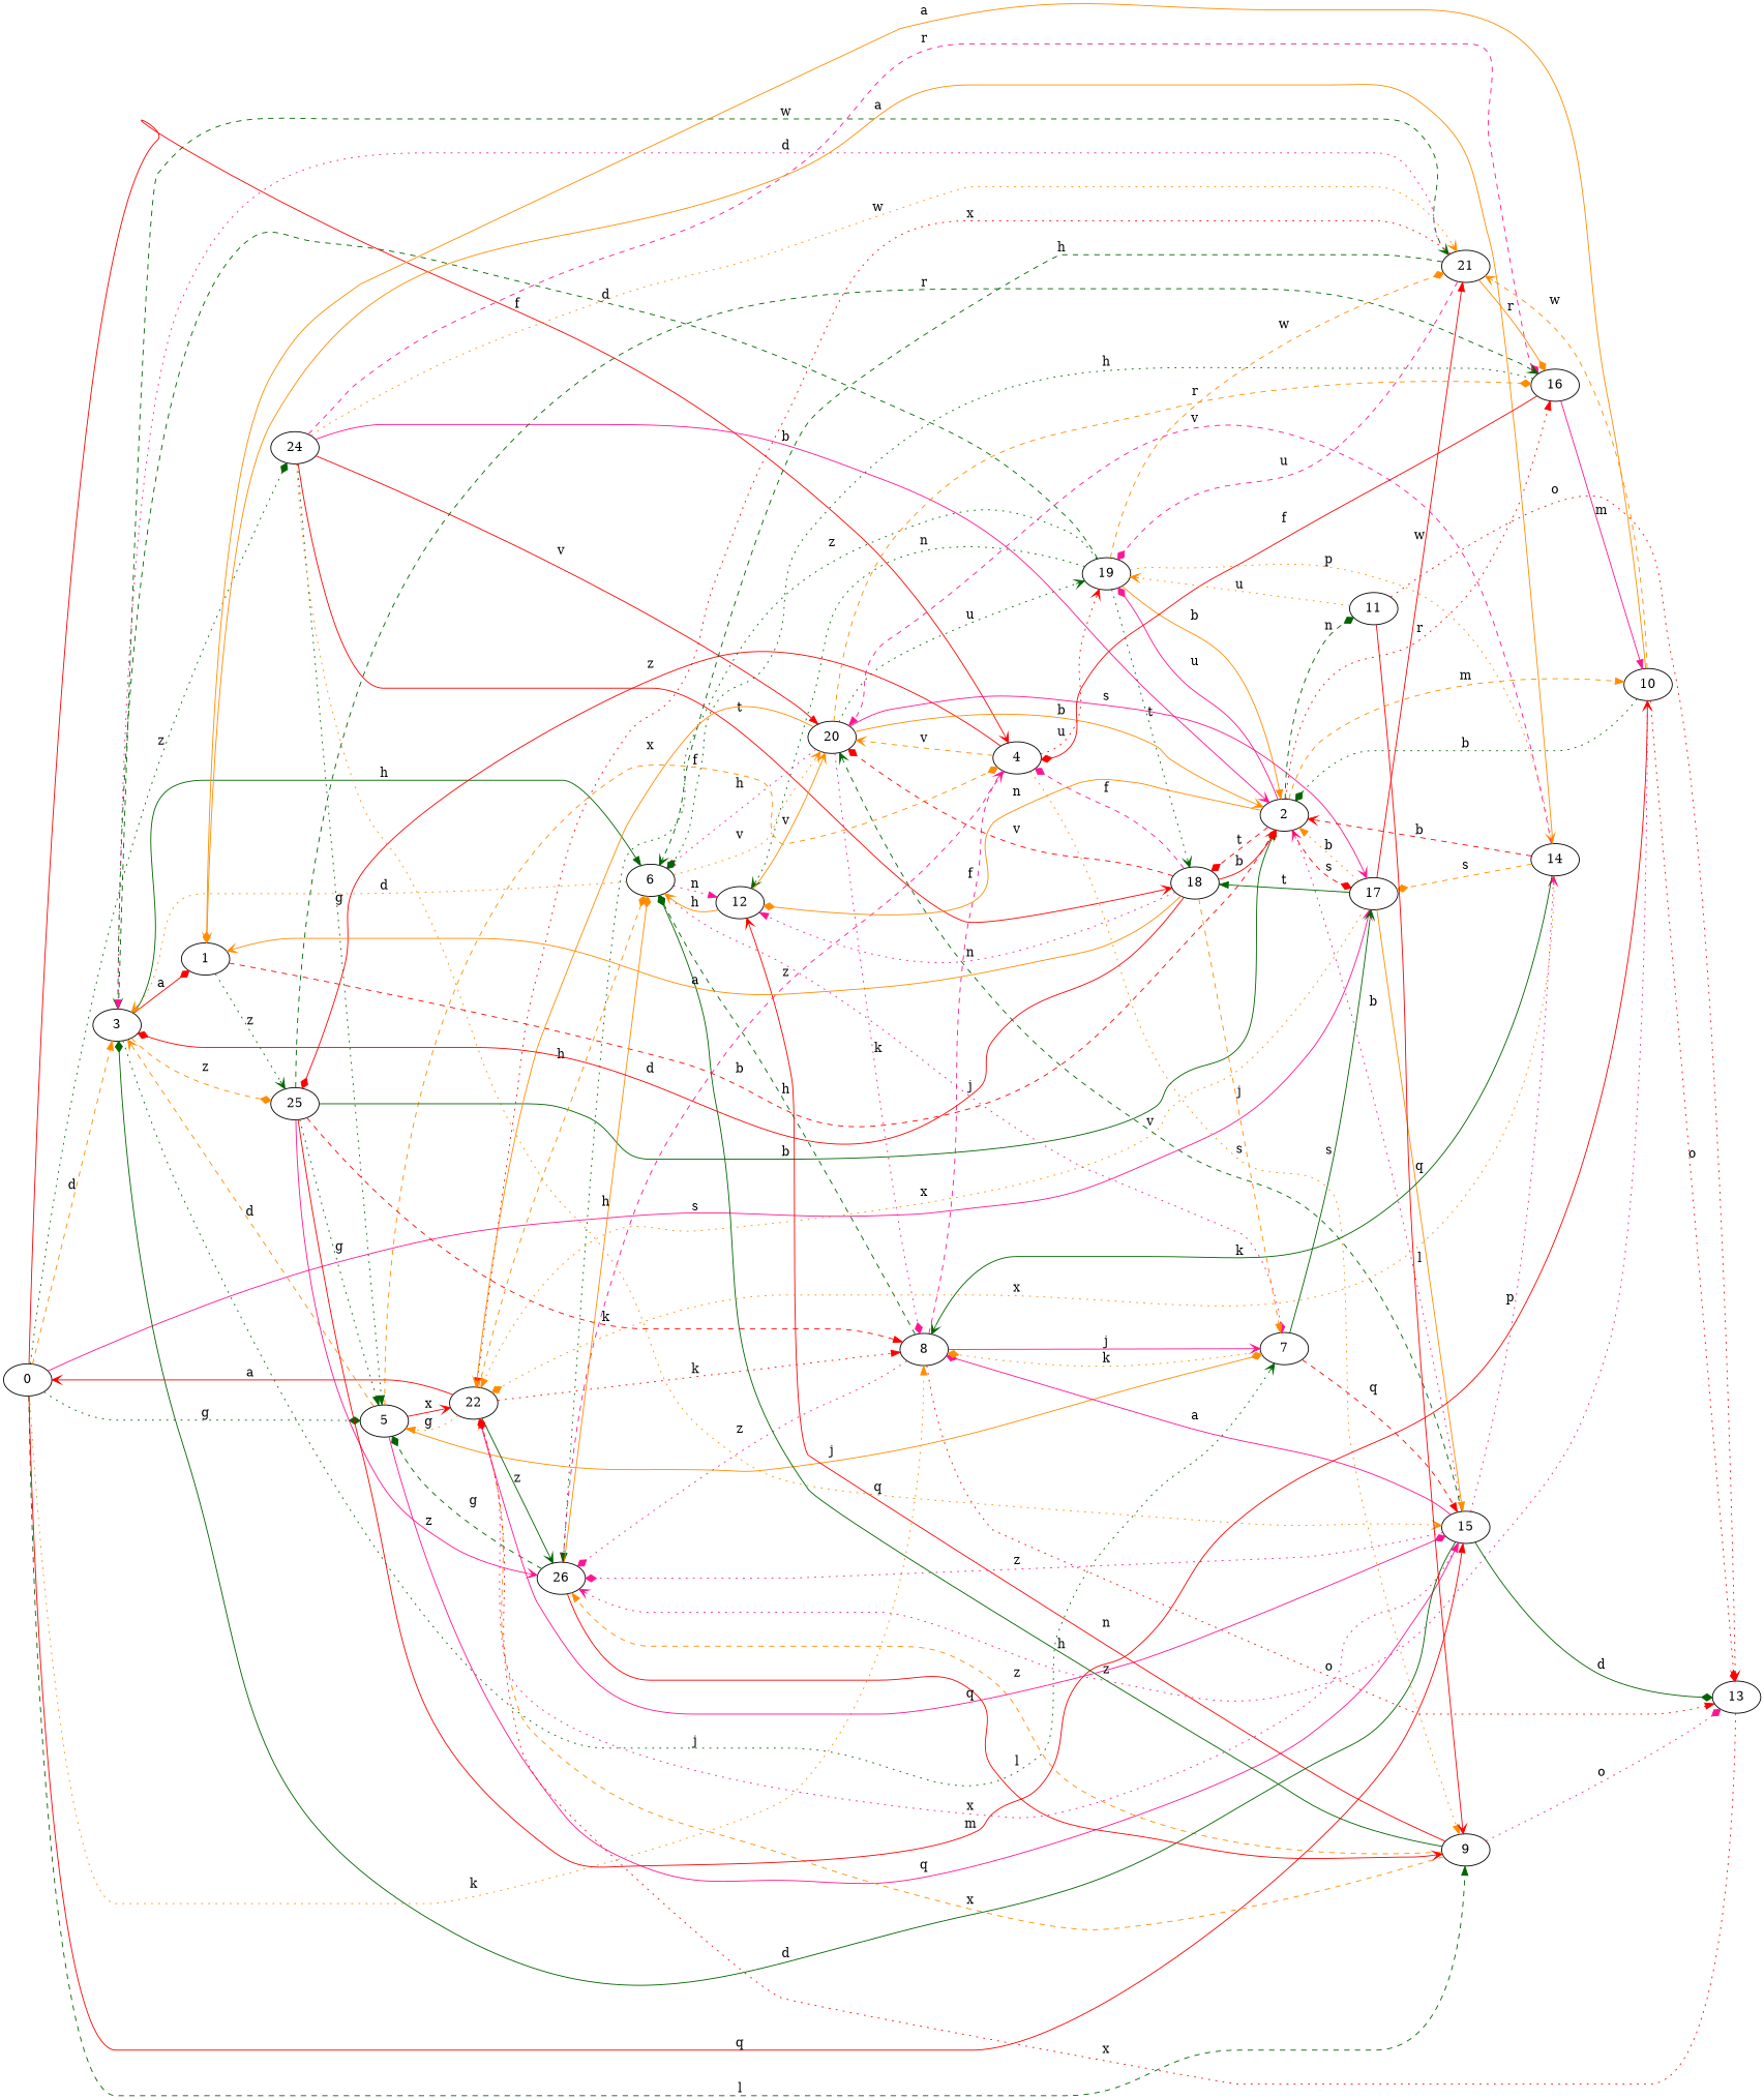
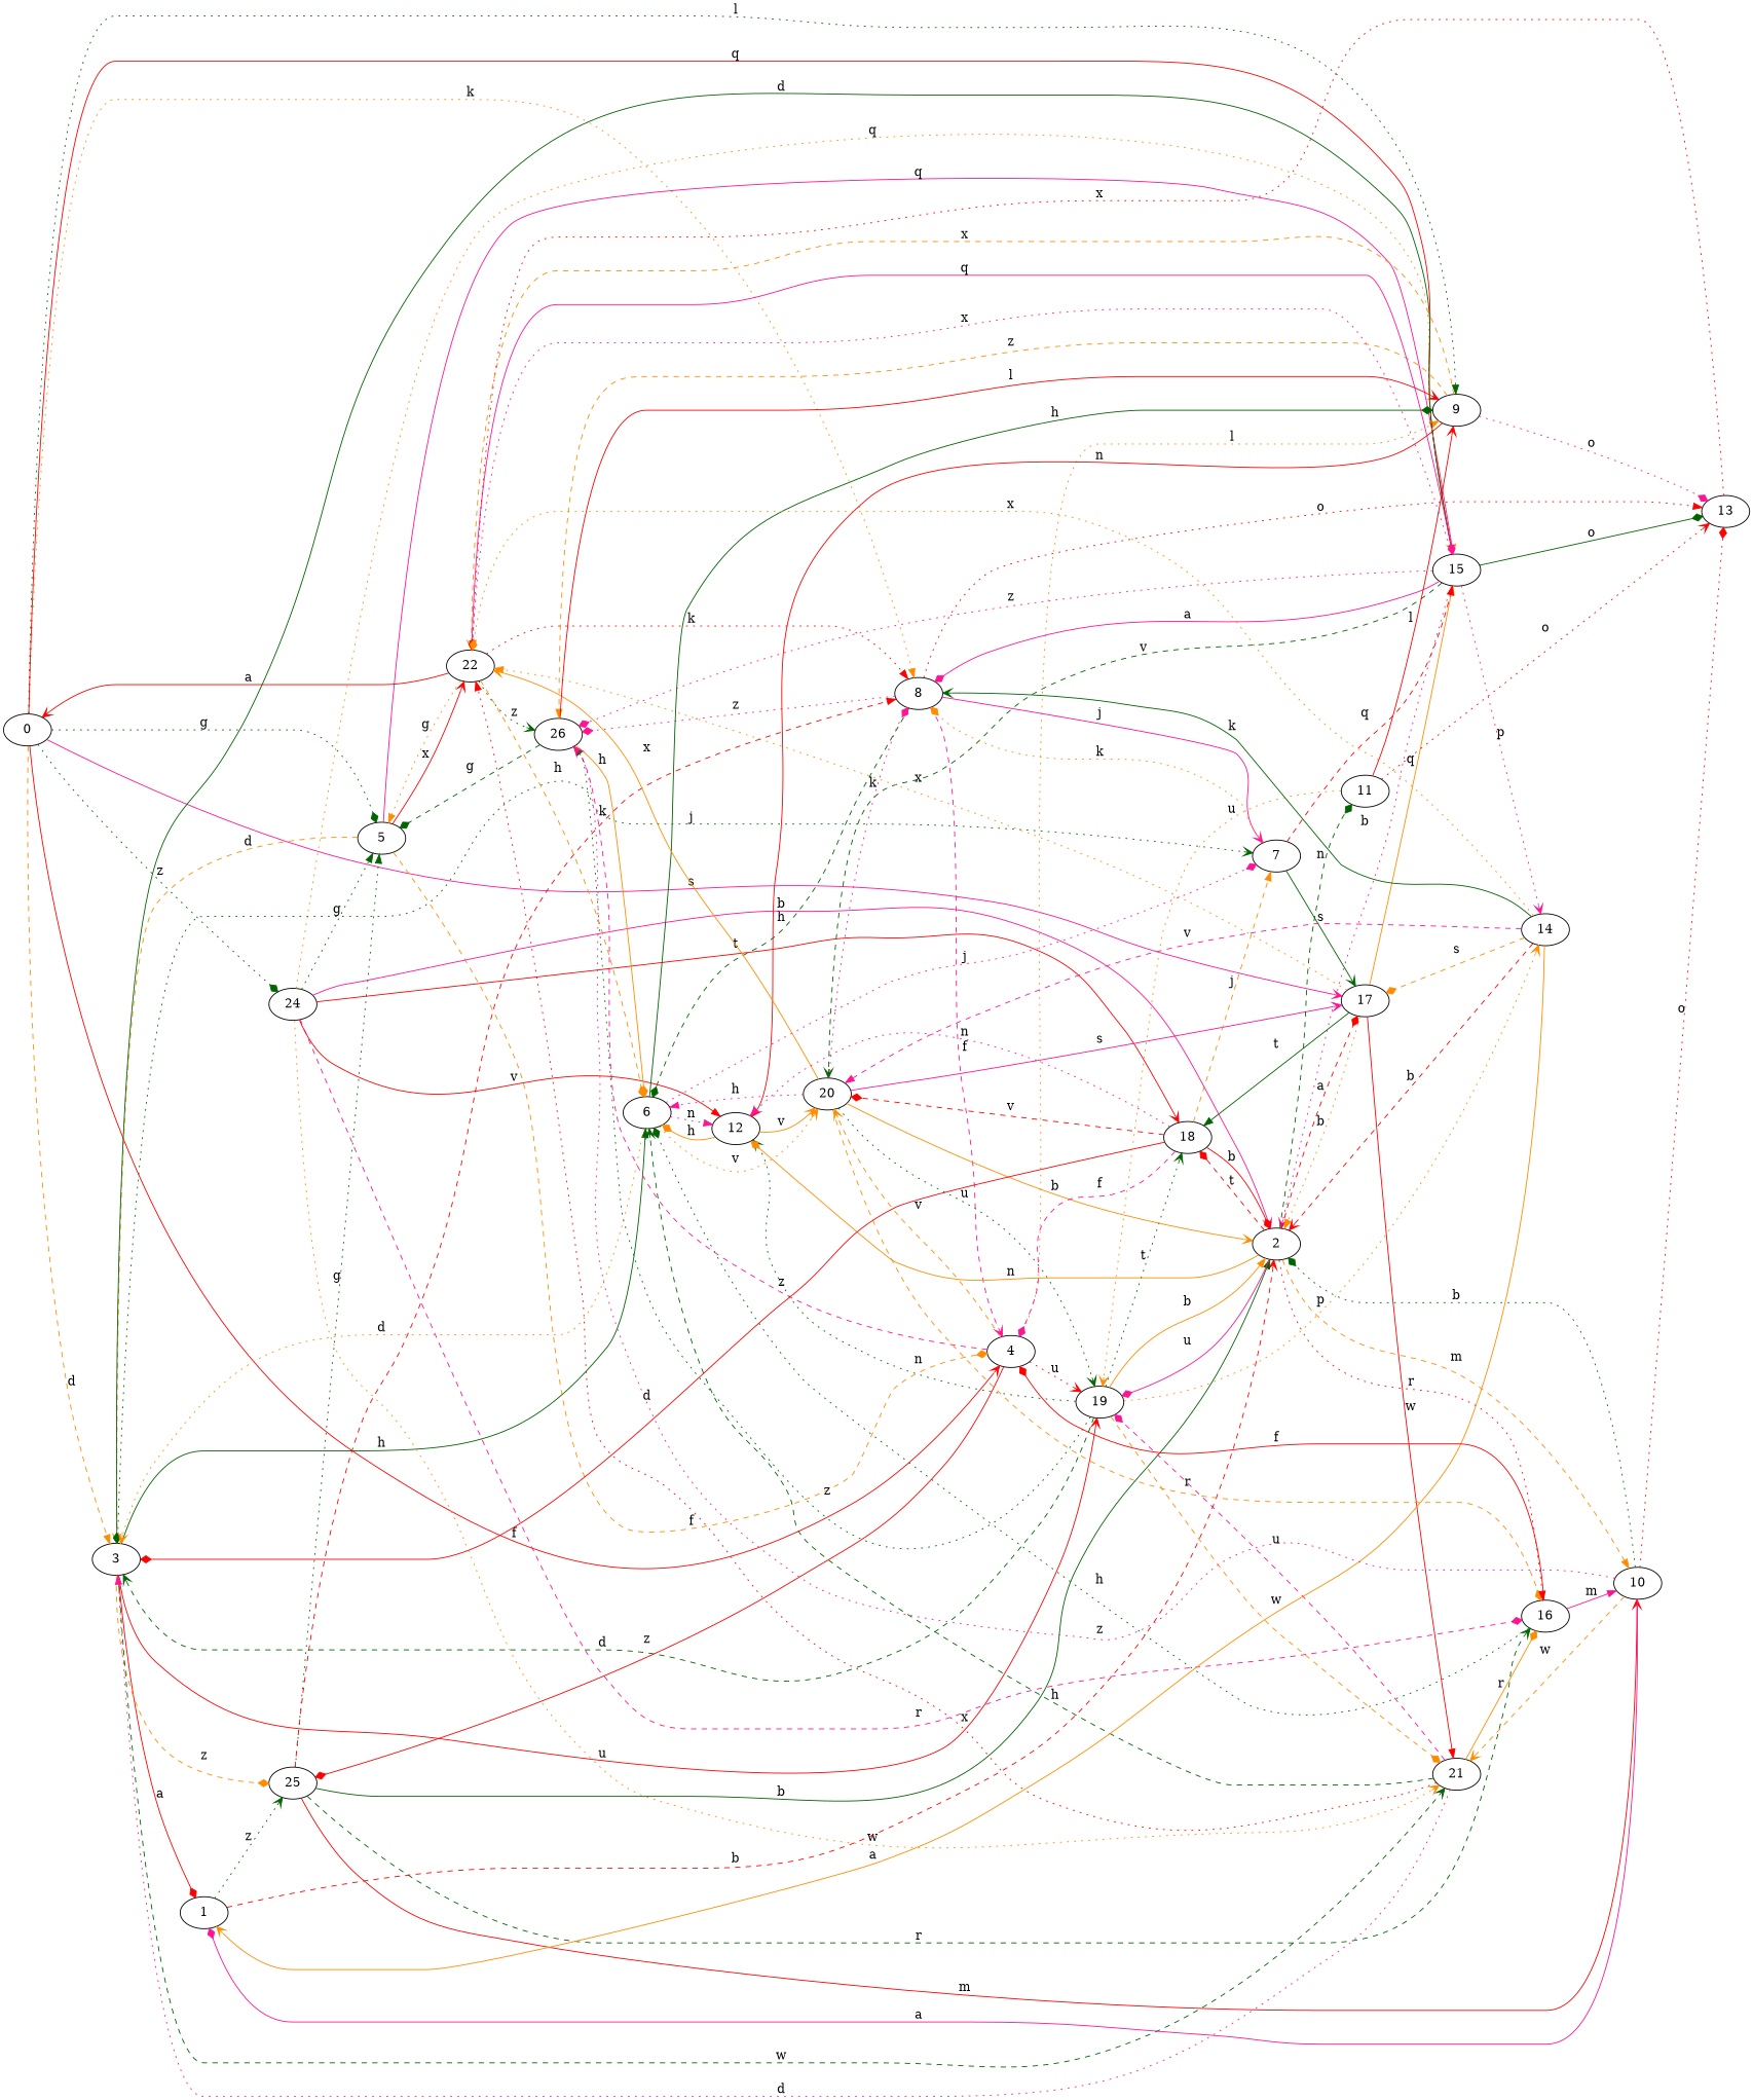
  strict digraph {
    rankdir=LR
    edge [arrowhead=vee color=darkorange style=solid]
    0
    3
    4
    5
    8
    9
    15
    17
    24
    1
    25
    19
    6
    7
    21
    20
    26
    22
    13
    12
    2
    14
    18
    16
    10
    11
    0 -> 3 [arrowhead=normal label=d style=dashed]
    0 -> 4 [color=red label=f]
    0 -> 5 [arrowhead=diamond color=darkgreen label=g style=dotted]
    0 -> 8 [arrowhead=normal label=k style=dotted]
-   0 -> 9 [arrowhead=normal color=darkgreen label=l style=dashed]
+   0 -> 9 [arrowhead=normal color=darkgreen label=l style=dotted]
    0 -> 15 [arrowhead=normal color=red label=q]
    0 -> 17 [color=deeppink label=s]
    0 -> 24 [arrowhead=diamond color=darkgreen label=z style=dotted]
    3 -> 1 [arrowhead=diamond color=red label=a]
    3 -> 25 [arrowhead=diamond label=z style=dashed]
+   3 -> 19 [color=red label=u]
    3 -> 6 [arrowhead=normal color=darkgreen label=h]
    3 -> 7 [color=darkgreen label=j style=dotted]
    3 -> 21 [color=darkgreen label=w style=dashed]
-   4 -> 9 [arrowhead=normal label=s style=dotted]
+   4 -> 9 [arrowhead=normal label=l style=dotted]
    4 -> 25 [arrowhead=diamond color=red label=z]
    4 -> 19 [color=red label=u style=dotted]
    4 -> 20 [label=v style=dashed]
    4 -> 26 [arrowhead=normal color=deeppink label=z style=dashed]
    5 -> 3 [label=d style=dashed]
    5 -> 4 [arrowhead=diamond label=f style=dashed]
    5 -> 15 [arrowhead=normal color=deeppink label=q]
-   5 -> 7 [arrowhead=diamond label=j]
    5 -> 22 [color=red label=x]
    8 -> 4 [color=deeppink label=f style=dashed]
    8 -> 6 [arrowhead=diamond color=darkgreen label=h style=dashed]
    8 -> 7 [color=deeppink label=j]
    8 -> 26 [arrowhead=diamond color=deeppink label=z style=dotted]
    8 -> 13 [arrowhead=normal color=red label=o style=dotted]
-   9 -> 6 [arrowhead=diamond color=darkgreen label=h]
+   6 -> 9 [arrowhead=diamond color=darkgreen label=h]
    9 -> 26 [arrowhead=normal label=z style=dashed]
    9 -> 22 [label=x style=dashed]
    9 -> 13 [arrowhead=diamond color=deeppink label=o style=dotted]
    9 -> 12 [color=red label=n]
    15 -> 3 [arrowhead=diamond color=darkgreen label=d]
    15 -> 8 [arrowhead=diamond color=deeppink label=a]
    15 -> 20 [color=darkgreen label=v style=dashed]
    15 -> 26 [arrowhead=diamond color=deeppink label=z style=dotted]
    15 -> 22 [arrowhead=normal color=deeppink label=x style=dotted]
-   15 -> 13 [arrowhead=diamond color=darkgreen label=d]
+   15 -> 13 [arrowhead=diamond color=darkgreen label=o]
    15 -> 2 [color=deeppink label=b style=dotted]
    15 -> 14 [color=deeppink label=p style=dotted]
    17 -> 15 [arrowhead=normal label=q]
    17 -> 21 [arrowhead=normal color=red label=w]
    17 -> 22 [arrowhead=normal label=x style=dotted]
    17 -> 2 [arrowhead=normal label=b style=dotted]
    17 -> 18 [arrowhead=normal color=darkgreen label=t]
    24 -> 5 [arrowhead=normal color=darkgreen label=g style=dotted]
    24 -> 15 [label=q style=dotted]
    24 -> 21 [label=w style=dotted]
-   24 -> 20 [arrowhead=normal color=red label=v]
+   24 -> 12 [arrowhead=normal color=red label=v]
    24 -> 2 [color=deeppink label=b]
    24 -> 18 [color=red label=t]
    24 -> 16 [arrowhead=diamond color=deeppink label=r style=dashed]
    1 -> 25 [color=darkgreen label=z style=dotted]
    1 -> 2 [color=red label=b style=dashed]
    25 -> 5 [arrowhead=normal color=darkgreen label=g style=dotted]
    25 -> 8 [arrowhead=normal color=red label=k style=dashed]
-   25 -> 26 [color=deeppink label=z]
    25 -> 2 [arrowhead=normal color=darkgreen label=b]
    25 -> 16 [color=darkgreen label=r style=dashed]
    25 -> 10 [color=red label=m]
    19 -> 3 [color=darkgreen label=d style=dashed]
    19 -> 21 [arrowhead=diamond label=w style=dashed]
    19 -> 26 [arrowhead=normal color=darkgreen label=z style=dotted]
    19 -> 12 [color=darkgreen label=n style=dotted]
    19 -> 2 [arrowhead=normal label=b]
    19 -> 14 [label=p style=dotted]
    19 -> 18 [color=darkgreen label=t style=dotted]
    6 -> 3 [label=d style=dotted]
    6 -> 7 [arrowhead=diamond color=deeppink label=j style=dotted]
    6 -> 20 [label=v style=dotted]
    6 -> 12 [arrowhead=normal color=deeppink label=n style=dotted]
    7 -> 8 [arrowhead=diamond label=k style=dotted]
    7 -> 15 [arrowhead=normal color=red label=q style=dashed]
    7 -> 17 [color=darkgreen label=s]
    21 -> 3 [arrowhead=normal color=deeppink label=d style=dotted]
    21 -> 19 [arrowhead=diamond color=deeppink label=u style=dashed]
    21 -> 6 [color=darkgreen label=h style=dashed]
    21 -> 22 [arrowhead=normal color=red label=x style=dotted]
    21 -> 16 [arrowhead=diamond label=r]
    20 -> 8 [arrowhead=diamond color=deeppink label=k style=dotted]
    20 -> 17 [color=deeppink label=s]
    20 -> 19 [color=darkgreen label=u style=dotted]
    20 -> 6 [arrowhead=normal color=deeppink label=h style=dotted]
    20 -> 22 [label=x]
    20 -> 2 [label=b]
    20 -> 16 [arrowhead=diamond label=r style=dashed]
    26 -> 5 [arrowhead=diamond color=darkgreen label=g style=dashed]
    26 -> 9 [color=red label=l]
    26 -> 6 [arrowhead=diamond label=h]
    22 -> 0 [color=red label=a]
    22 -> 5 [arrowhead=normal label=g style=dotted]
    22 -> 8 [arrowhead=normal color=red label=k style=dotted]
    22 -> 15 [arrowhead=diamond color=deeppink label=q]
    22 -> 6 [arrowhead=diamond label=h style=dashed]
-   22 -> 26 [color=darkgreen label=z]
+   22 -> 26 [color=darkgreen label=z style=dotted]
    13 -> 22 [arrowhead=diamond color=red label=x style=dotted]
-   12 -> 6 [label=h]
+   12 -> 6 [arrowhead=diamond label=h]
    12 -> 20 [label=v]
-   2 -> 17 [arrowhead=diamond color=red label=s style=dashed]
+   2 -> 17 [arrowhead=diamond color=red label=a style=dashed]
    2 -> 19 [arrowhead=diamond color=deeppink label=u]
    2 -> 12 [arrowhead=diamond label=n]
    2 -> 18 [arrowhead=diamond color=red label=t style=dashed]
    2 -> 16 [arrowhead=normal color=red label=r style=dotted]
    2 -> 10 [arrowhead=normal label=m style=dashed]
    2 -> 11 [arrowhead=diamond color=darkgreen label=n style=dashed]
    14 -> 8 [color=darkgreen label=k]
    14 -> 17 [arrowhead=diamond label=s style=dashed]
    14 -> 1 [label=a]
    14 -> 20 [arrowhead=normal color=deeppink label=v style=dashed]
    14 -> 22 [arrowhead=diamond label=x style=dotted]
    14 -> 2 [color=red label=b style=dashed]
    18 -> 3 [arrowhead=diamond color=red label=d]
    18 -> 4 [arrowhead=diamond color=deeppink label=f style=dashed]
-   18 -> 1 [label=a]
    18 -> 7 [arrowhead=normal label=j style=dashed]
    18 -> 20 [arrowhead=diamond color=red label=v style=dashed]
    18 -> 12 [arrowhead=normal color=deeppink label=n style=dotted]
    18 -> 2 [arrowhead=diamond color=red label=b]
    16 -> 4 [arrowhead=diamond color=red label=f]
    16 -> 6 [arrowhead=diamond color=darkgreen label=h style=dotted]
    16 -> 10 [arrowhead=normal color=deeppink label=m]
-   10 -> 1 [arrowhead=diamond label=a]
+   10 -> 1 [arrowhead=diamond color=deeppink label=a]
    10 -> 21 [label=w style=dashed]
    10 -> 26 [color=deeppink label=z style=dotted]
    10 -> 13 [arrowhead=diamond color=red label=o style=dotted]
    10 -> 2 [arrowhead=diamond color=darkgreen label=b style=dotted]
    11 -> 9 [color=red label=l]
    11 -> 19 [label=u style=dotted]
    11 -> 13 [color=red label=o style=dotted]
  }
